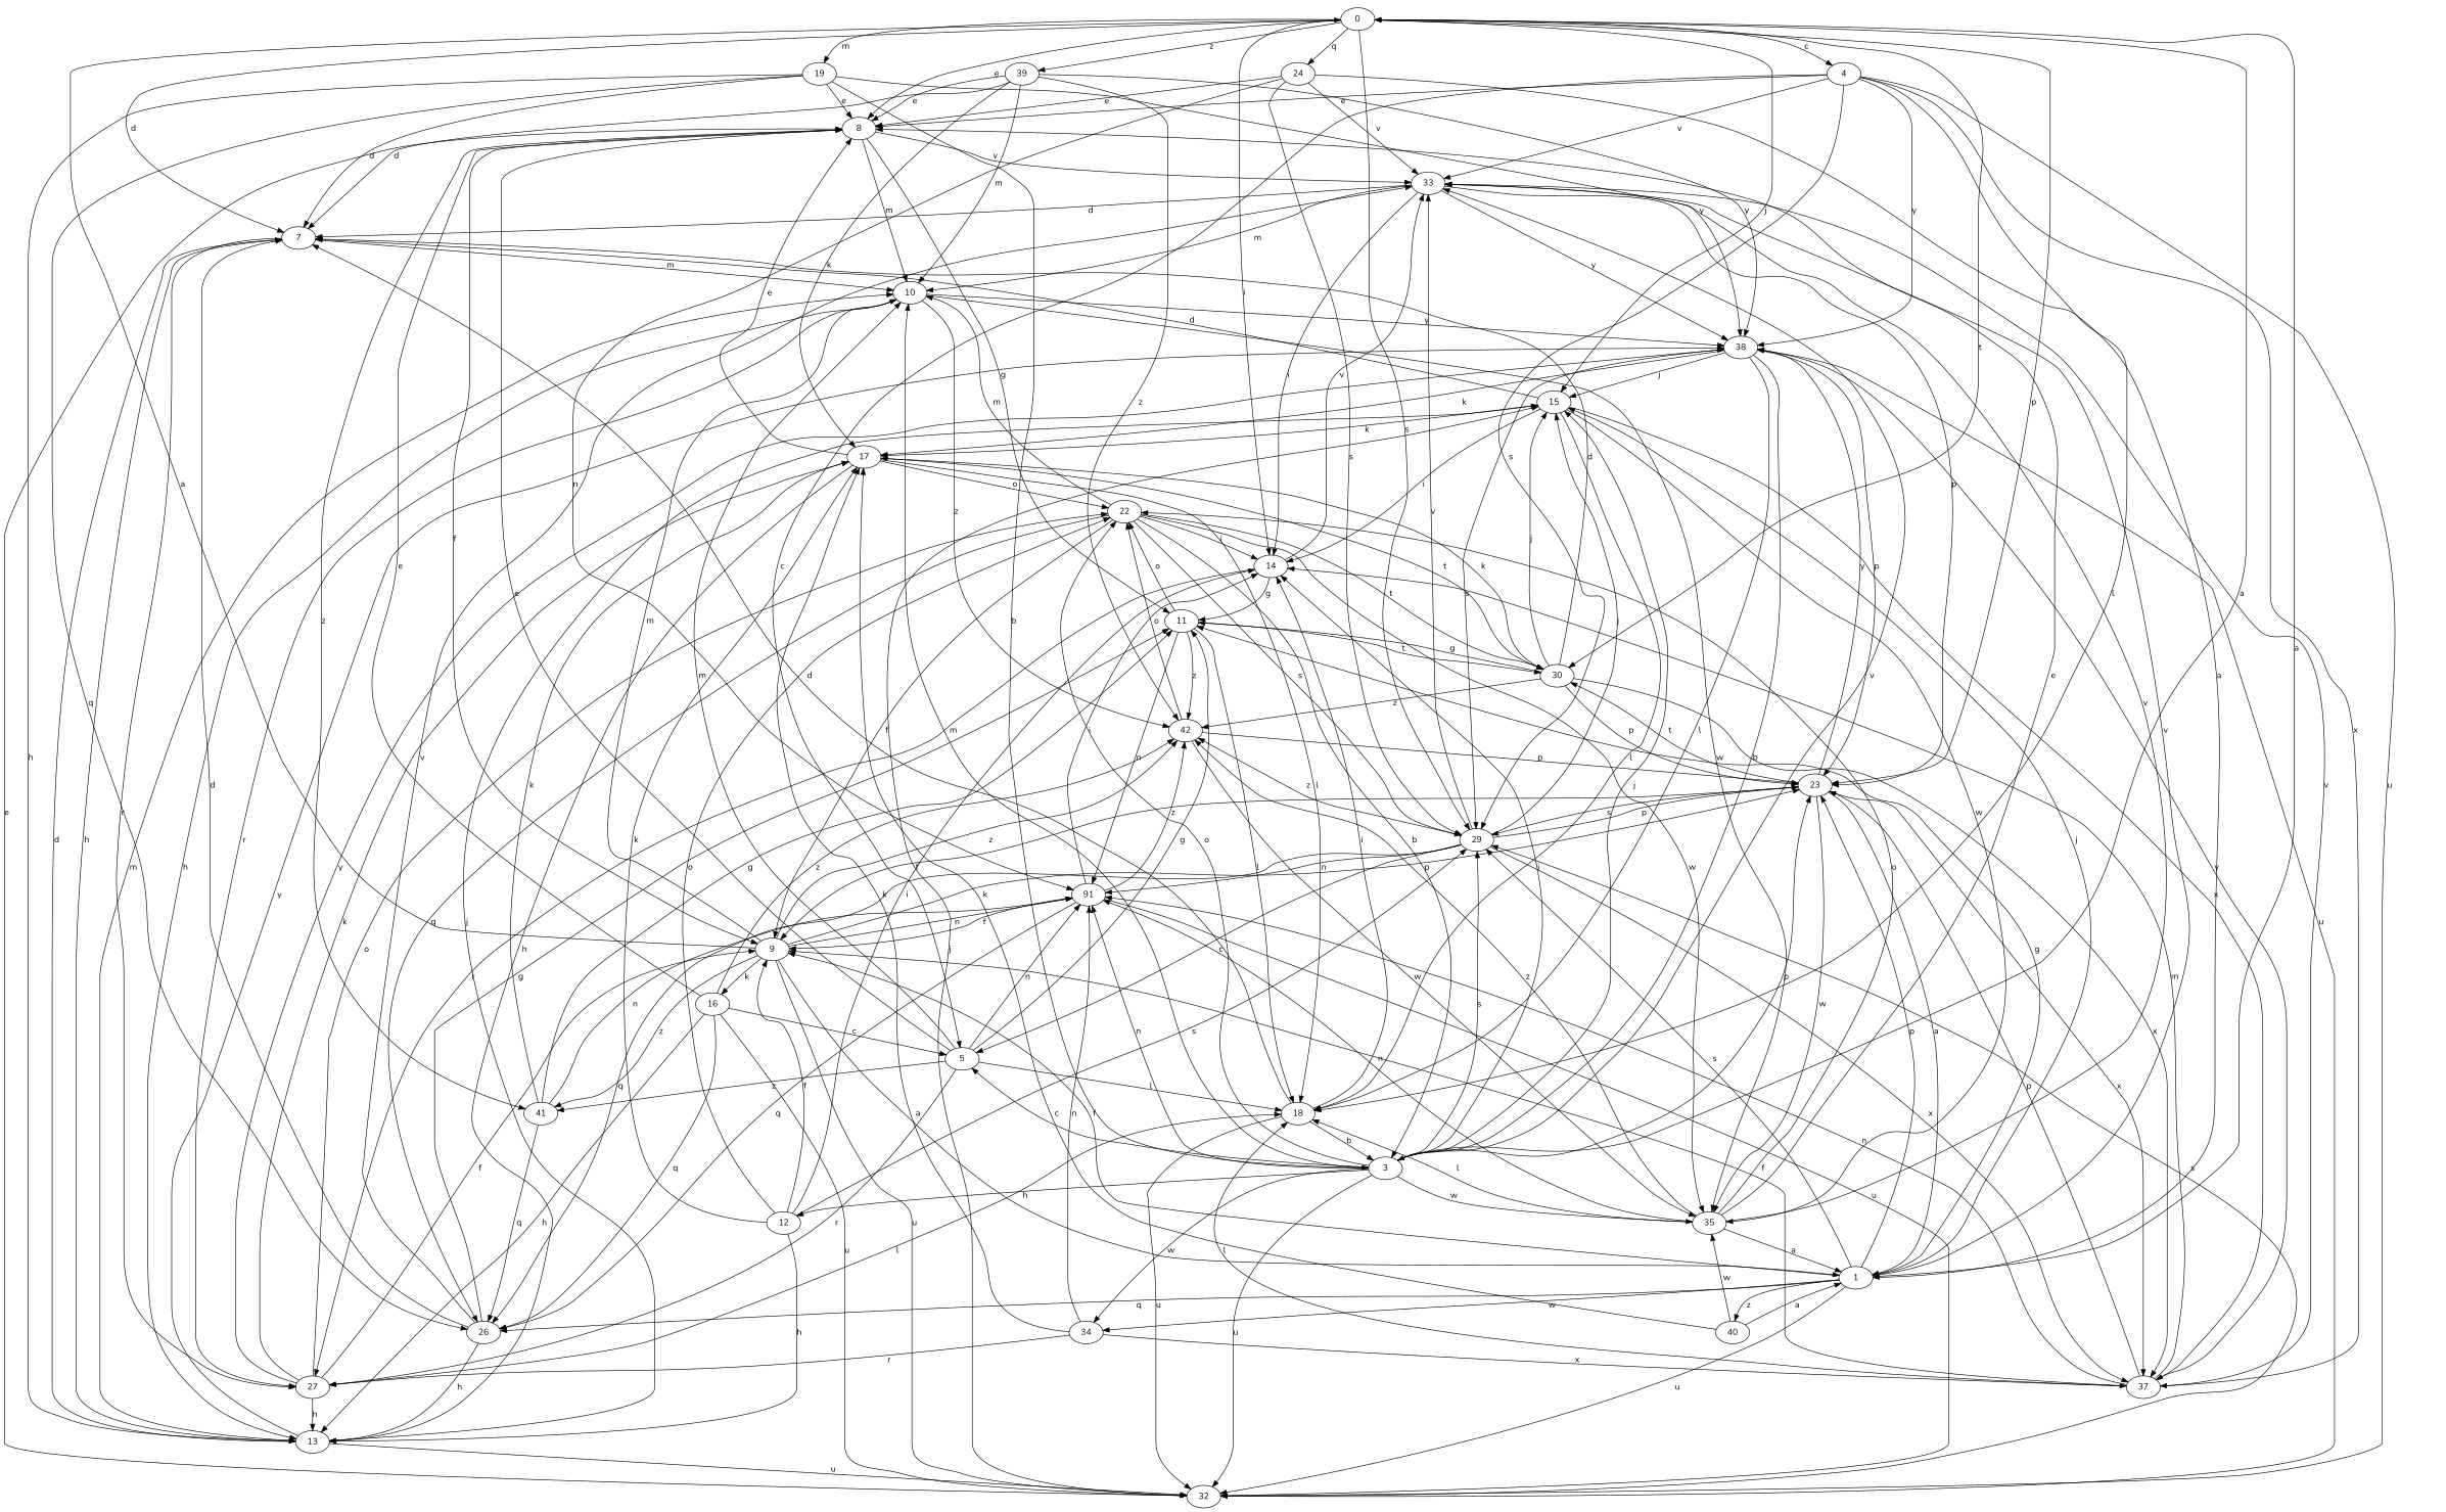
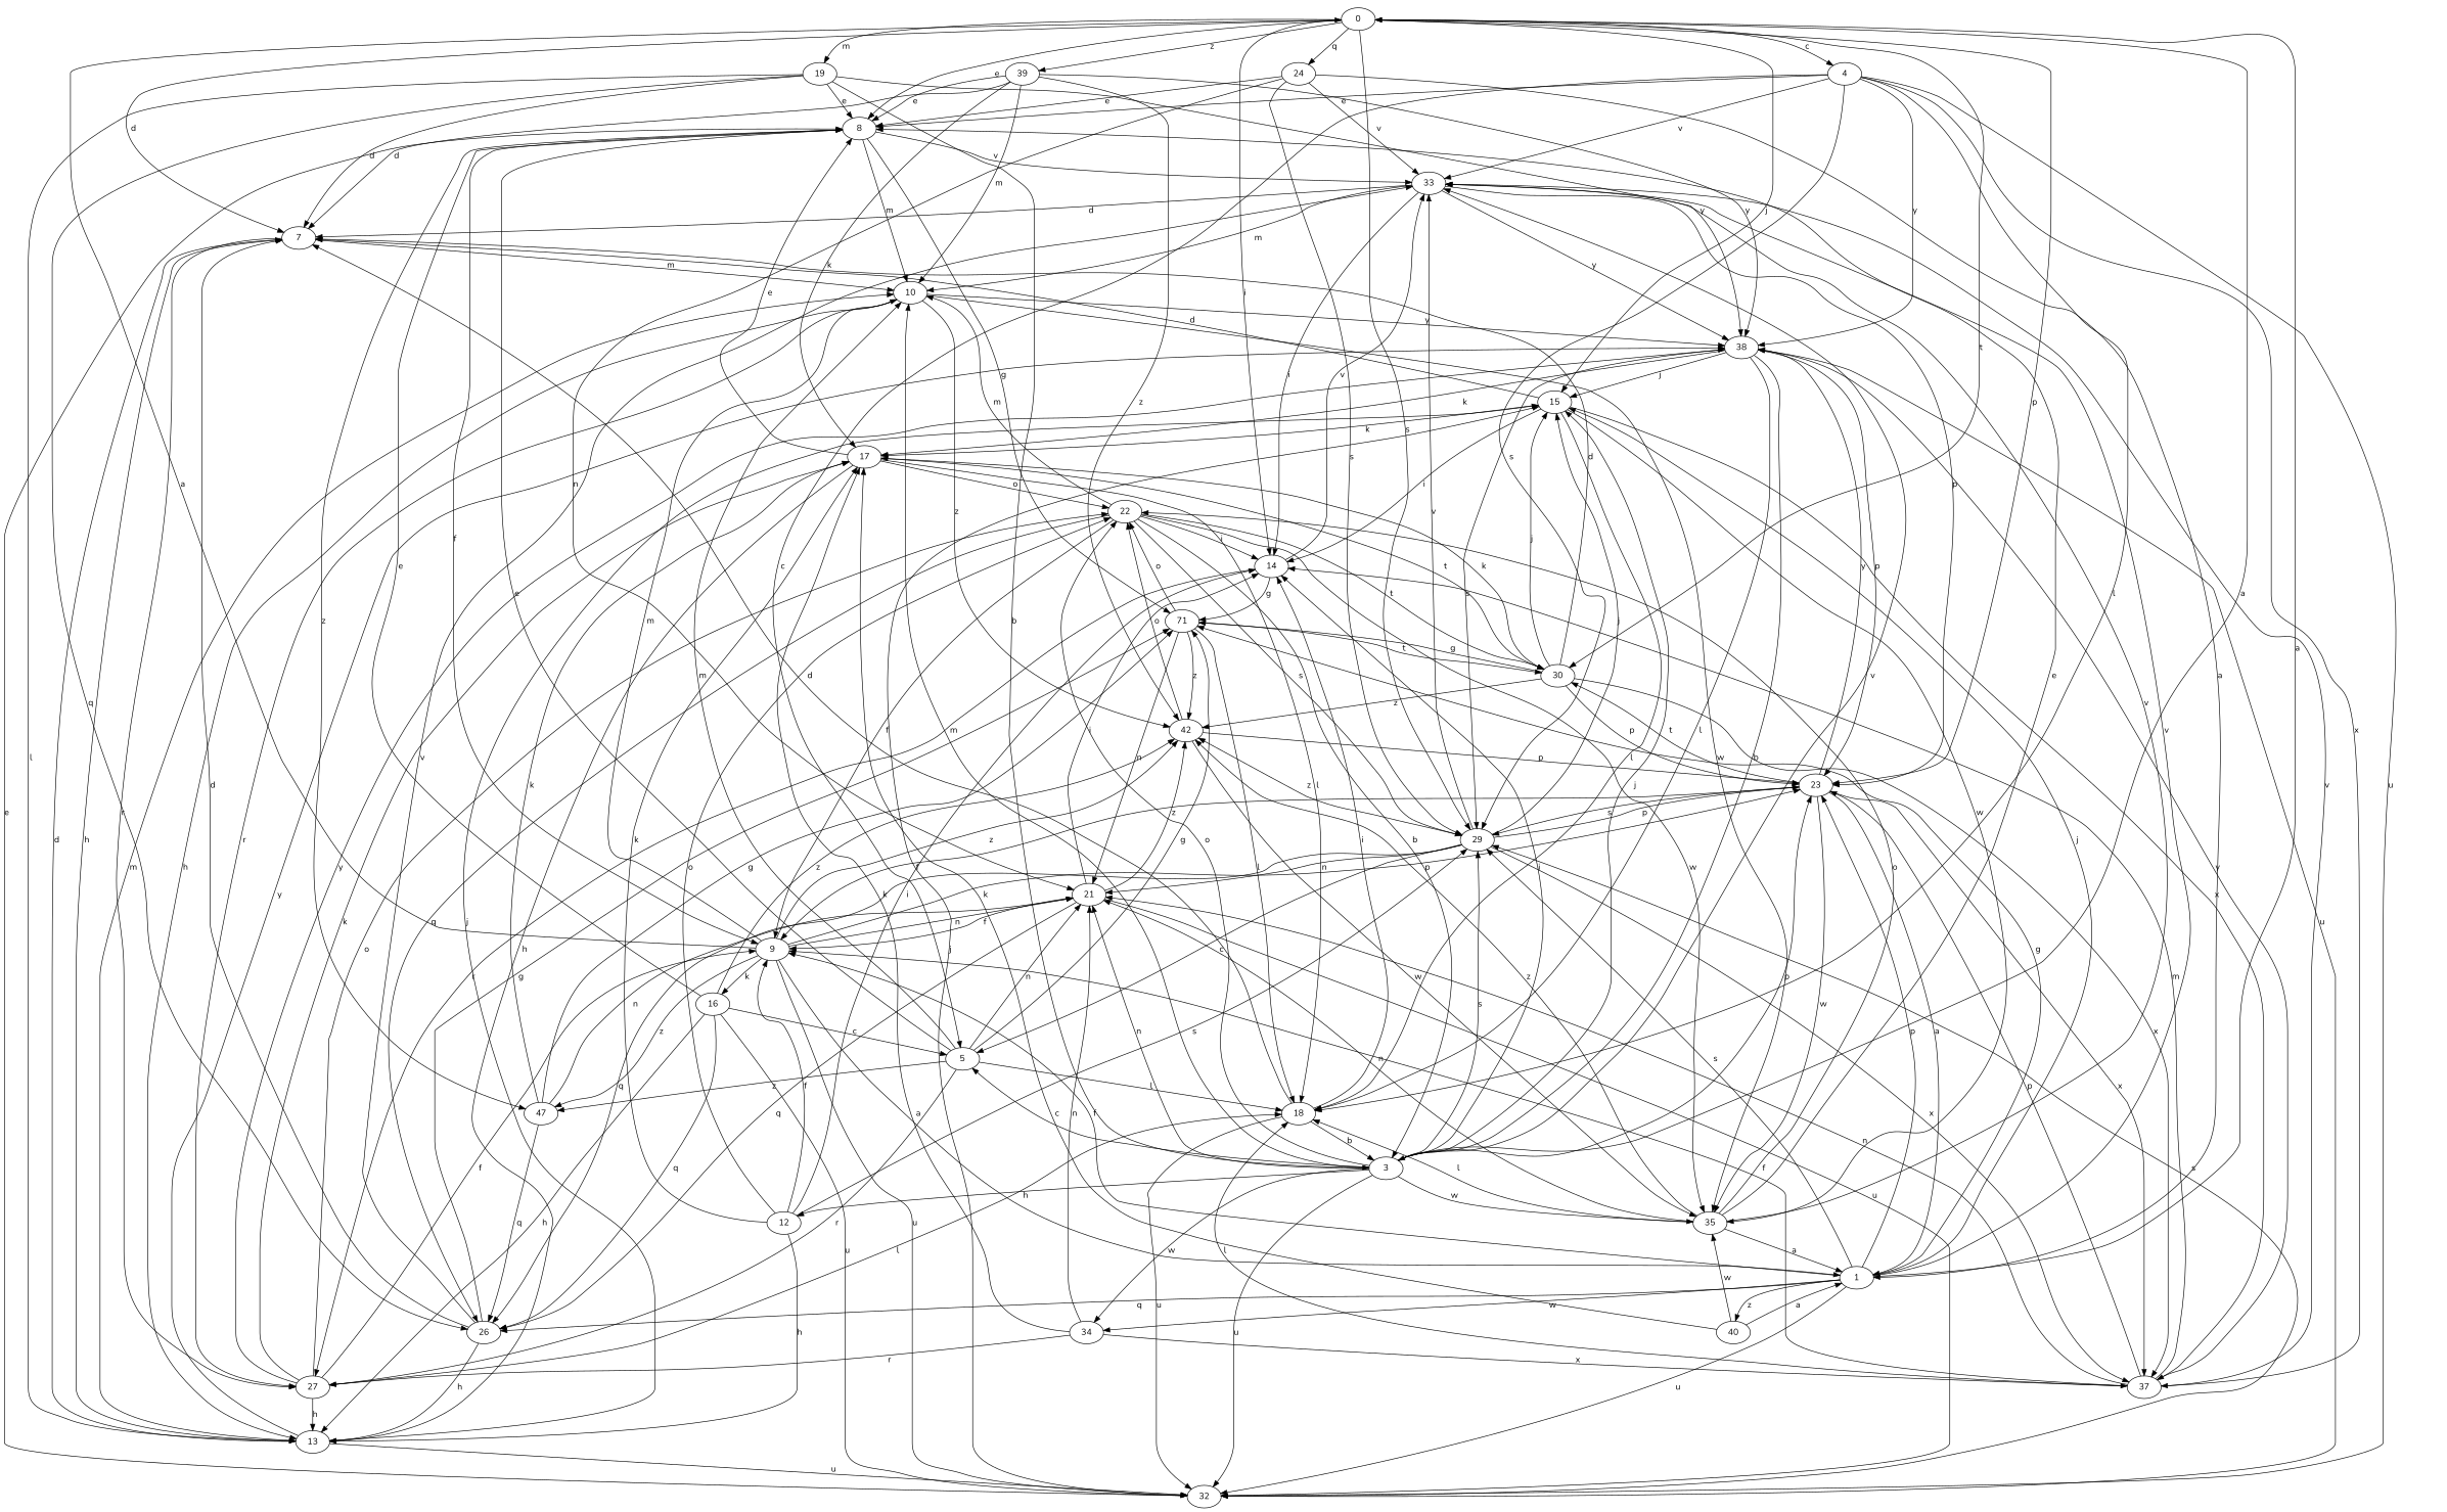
  strict digraph {
    fontname=Nunito
    node [fontname=Nunito]
    edge [fontname=Nunito]
    0
    4
    7
    8
    14
    15
    19
    23
    24
    29
    30
    39
    32
    33
    5
    18
    37
    38
    n19 [label=10]
    27
    13
    9
-   11
-   41
+   11 [label=71]
+   41 [label=47]
    35
    17
    26
    3
    1
-   21 [label=91]
+   21
    42
    34
    40
    16
    22
    12
    0 -> 4 [label=c]
    0 -> 7 [label=d]
    0 -> 8 [label=e]
    0 -> 14 [label=i]
    0 -> 15 [label=j]
    0 -> 19 [label=m]
    0 -> 23 [label=p]
    0 -> 24 [label=q]
    0 -> 29 [label=s]
    0 -> 30 [label=t]
    0 -> 39 [label=z]
    4 -> 8 [label=e]
    4 -> 29 [label=s]
    4 -> 32 [label=u]
    4 -> 33 [label=v]
    4 -> 5 [label=c]
    4 -> 18 [label=l]
    4 -> 37 [label=x]
    4 -> 38 [label=y]
    7 -> n19 [label=m]
    7 -> 27 [label=r]
    7 -> 13 [label=h]
    8 -> 33 [label=v]
    8 -> n19 [label=m]
    8 -> 9 [label=f]
    8 -> 11 [label=g]
    8 -> 41 [label=z]
    14 -> 33 [label=v]
    14 -> 27 [label=r]
    14 -> 11 [label=g]
    15 -> 7 [label=d]
    15 -> 14 [label=i]
    15 -> 18 [label=l]
    15 -> 37 [label=x]
    15 -> 35 [label=w]
    15 -> 17 [label=k]
    19 -> 7 [label=d]
    19 -> 8 [label=e]
    19 -> 38 [label=y]
-   19 -> 13 [label=h]
+   19 -> 13 [label=l]
    19 -> 26 [label=q]
    19 -> 3 [label=b]
    23 -> 29 [label=s]
    23 -> 30 [label=t]
    23 -> 37 [label=x]
    23 -> 38 [label=y]
    23 -> 9 [label=f]
    23 -> 35 [label=w]
    23 -> 1 [label=a]
    24 -> 8 [label=e]
    24 -> 29 [label=s]
    24 -> 33 [label=v]
    24 -> 1 [label=a]
    24 -> 21 [label=n]
    29 -> 15 [label=j]
    29 -> 23 [label=p]
    29 -> 33 [label=v]
    29 -> 5 [label=c]
    29 -> 37 [label=x]
    29 -> 26 [label=q]
    29 -> 21 [label=n]
    29 -> 42 [label=z]
    30 -> 7 [label=d]
    30 -> 15 [label=j]
    30 -> 23 [label=p]
    30 -> 37 [label=x]
    30 -> 11 [label=g]
    30 -> 17 [label=k]
    30 -> 42 [label=z]
    39 -> 7 [label=d]
    39 -> 8 [label=e]
    39 -> 38 [label=y]
    39 -> n19 [label=m]
    39 -> 17 [label=k]
    39 -> 42 [label=z]
    32 -> 8 [label=e]
    32 -> 15 [label=j]
    32 -> 29 [label=s]
    33 -> 7 [label=d]
    33 -> 14 [label=i]
    33 -> 23 [label=p]
    33 -> 38 [label=y]
    33 -> n19 [label=m]
    5 -> 8 [label=e]
    5 -> 18 [label=l]
    5 -> n19 [label=m]
    5 -> 27 [label=r]
    5 -> 11 [label=g]
    5 -> 41 [label=z]
    5 -> 21 [label=n]
    18 -> 7 [label=d]
    18 -> 14 [label=i]
    18 -> 32 [label=u]
    18 -> 3 [label=b]
    37 -> 14 [label=m]
    37 -> 23 [label=p]
    37 -> 33 [label=v]
    37 -> 18 [label=l]
    37 -> 38 [label=y]
    37 -> 9 [label=f]
    37 -> 21 [label=n]
    38 -> 15 [label=j]
    38 -> 23 [label=p]
    38 -> 29 [label=s]
    38 -> 32 [label=u]
    38 -> 18 [label=l]
    38 -> 17 [label=k]
    38 -> 3 [label=b]
    n19 -> 38 [label=y]
    n19 -> 27 [label=r]
    n19 -> 13 [label=h]
    n19 -> 35 [label=w]
    n19 -> 42 [label=z]
    27 -> 18 [label=l]
    27 -> 38 [label=y]
    27 -> 13 [label=h]
    27 -> 9 [label=f]
    27 -> 17 [label=k]
    27 -> 22 [label=o]
    13 -> 7 [label=d]
    13 -> 15 [label=j]
    13 -> 32 [label=u]
    13 -> 38 [label=y]
    13 -> n19 [label=m]
    9 -> 0 [label=a]
    9 -> 23 [label=p]
    9 -> 32 [label=u]
    9 -> n19 [label=m]
    9 -> 41 [label=z]
    9 -> 1 [label=a]
    9 -> 21 [label=n]
    9 -> 42 [label=z]
    9 -> 16 [label=k]
    11 -> 30 [label=t]
    11 -> 18 [label=l]
    11 -> 21 [label=n]
    11 -> 42 [label=z]
    11 -> 22 [label=o]
    41 -> 11 [label=g]
    41 -> 17 [label=k]
    41 -> 26 [label=q]
    41 -> 21 [label=n]
    35 -> 8 [label=e]
    35 -> 33 [label=v]
    35 -> 18 [label=l]
    35 -> 1 [label=a]
    35 -> 21 [label=n]
    35 -> 42 [label=z]
    35 -> 22 [label=o]
    17 -> 8 [label=e]
    17 -> 30 [label=t]
    17 -> 18 [label=l]
    17 -> 13 [label=h]
    17 -> 22 [label=o]
    26 -> 7 [label=d]
    26 -> 33 [label=v]
    26 -> 13 [label=h]
    26 -> 11 [label=g]
    3 -> 0 [label=a]
    3 -> 14 [label=i]
    3 -> 15 [label=j]
    3 -> 23 [label=p]
    3 -> 29 [label=s]
    3 -> 32 [label=u]
    3 -> 33 [label=v]
    3 -> 5 [label=c]
    3 -> n19 [label=m]
    3 -> 35 [label=w]
    3 -> 21 [label=n]
    3 -> 34 [label=w]
    3 -> 22 [label=o]
    3 -> 12 [label=h]
    1 -> 0 [label=a]
    1 -> 15 [label=j]
    1 -> 23 [label=p]
    1 -> 29 [label=s]
    1 -> 32 [label=u]
    1 -> 33 [label=v]
    1 -> 9 [label=f]
    1 -> 11 [label=g]
    1 -> 26 [label=q]
    1 -> 34 [label=w]
    1 -> 40 [label=z]
    21 -> 14 [label=i]
    21 -> 32 [label=u]
    21 -> 9 [label=f]
    21 -> 26 [label=q]
    21 -> 42 [label=z]
    42 -> 23 [label=p]
    42 -> 35 [label=w]
    42 -> 22 [label=o]
    34 -> 37 [label=x]
    34 -> 27 [label=r]
    34 -> 17 [label=k]
    34 -> 21 [label=n]
    40 -> 35 [label=w]
    40 -> 17 [label=k]
    40 -> 1 [label=a]
    16 -> 8 [label=e]
    16 -> 32 [label=u]
    16 -> 5 [label=c]
    16 -> 13 [label=h]
    16 -> 26 [label=q]
    16 -> 42 [label=z]
    22 -> 14 [label=i]
    22 -> 29 [label=s]
    22 -> 30 [label=t]
    22 -> n19 [label=m]
    22 -> 9 [label=f]
    22 -> 35 [label=w]
    22 -> 26 [label=q]
    22 -> 3 [label=b]
    12 -> 14 [label=i]
    12 -> 29 [label=s]
    12 -> 13 [label=h]
    12 -> 9 [label=f]
    12 -> 17 [label=k]
    12 -> 22 [label=o]
  }
